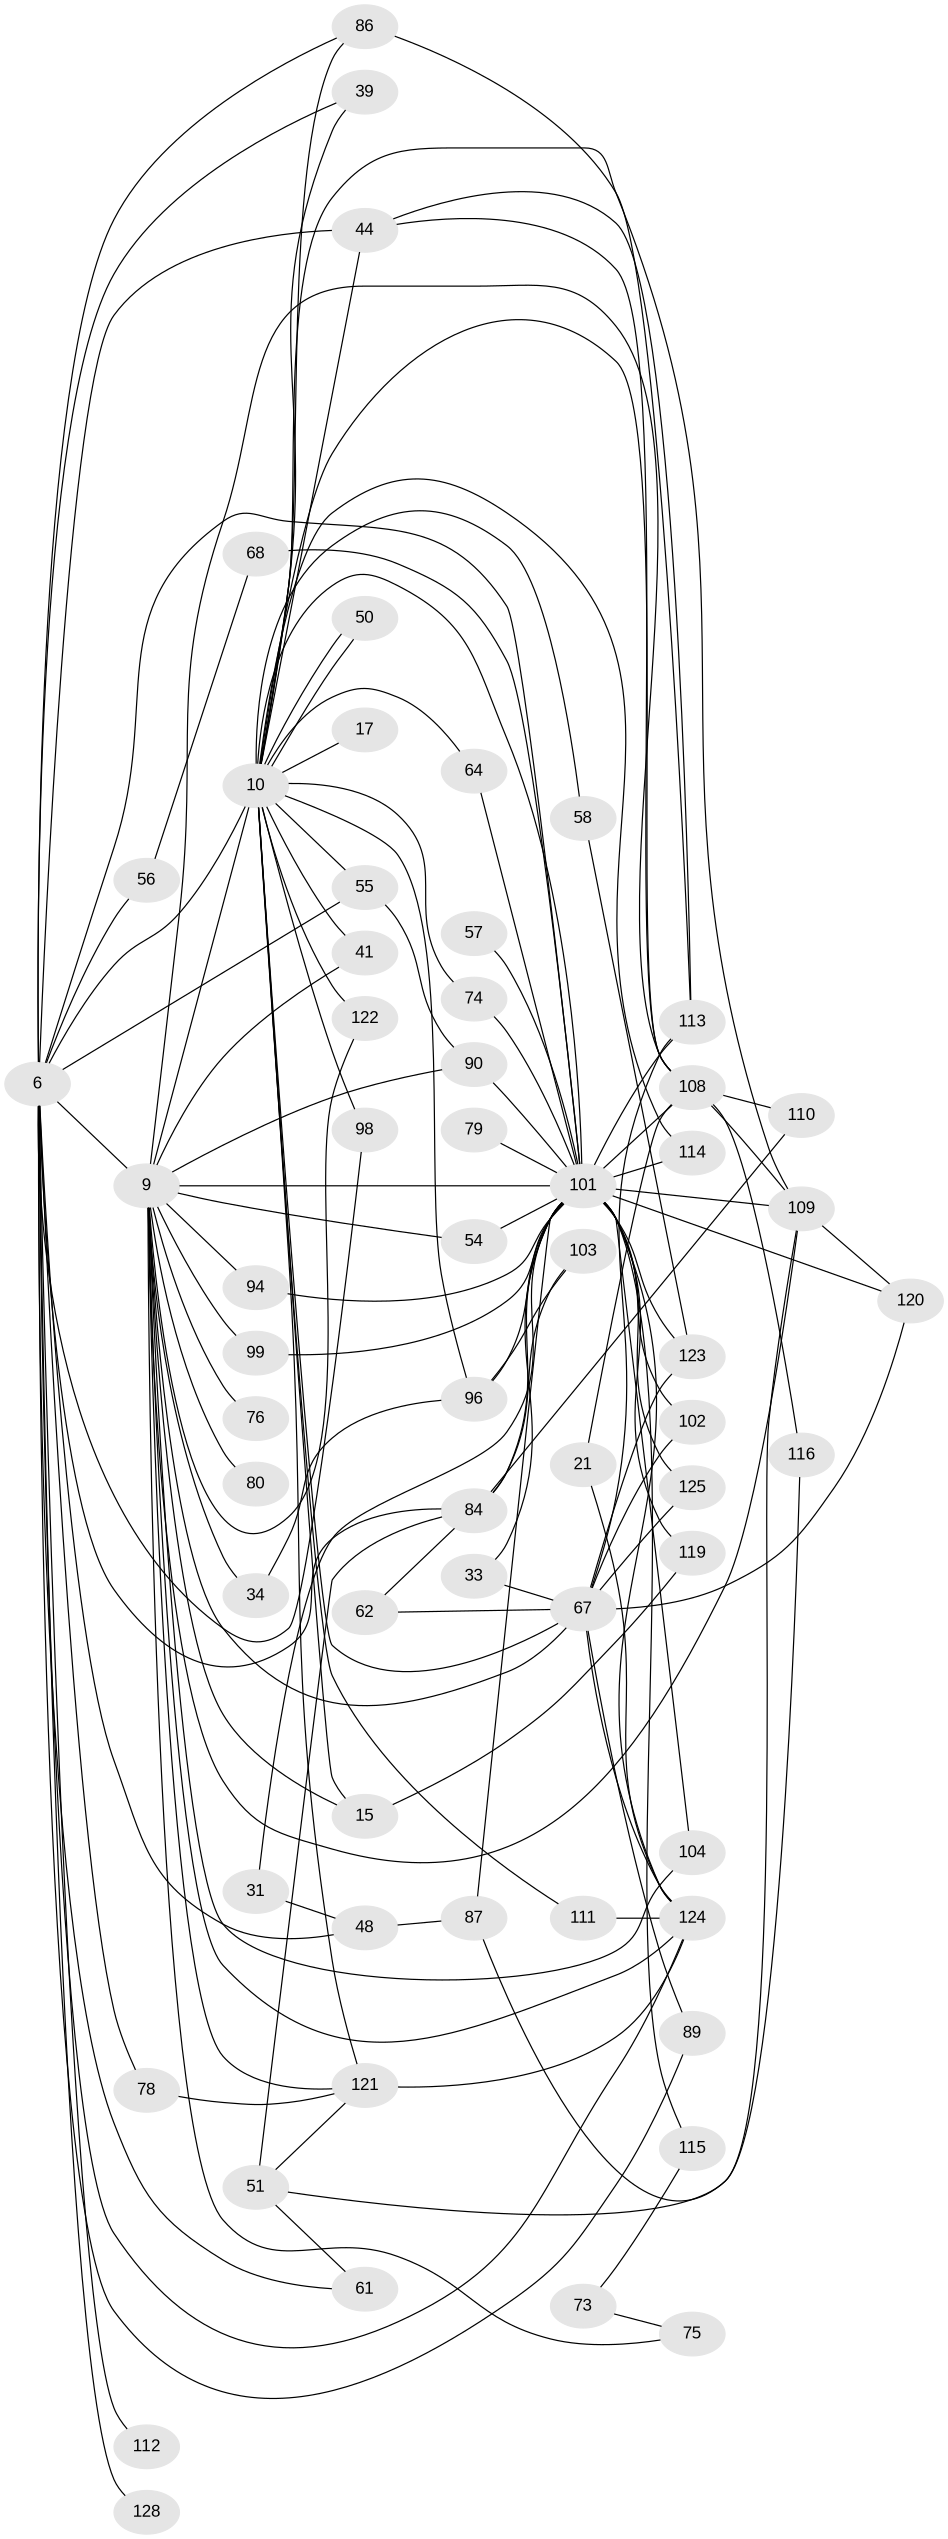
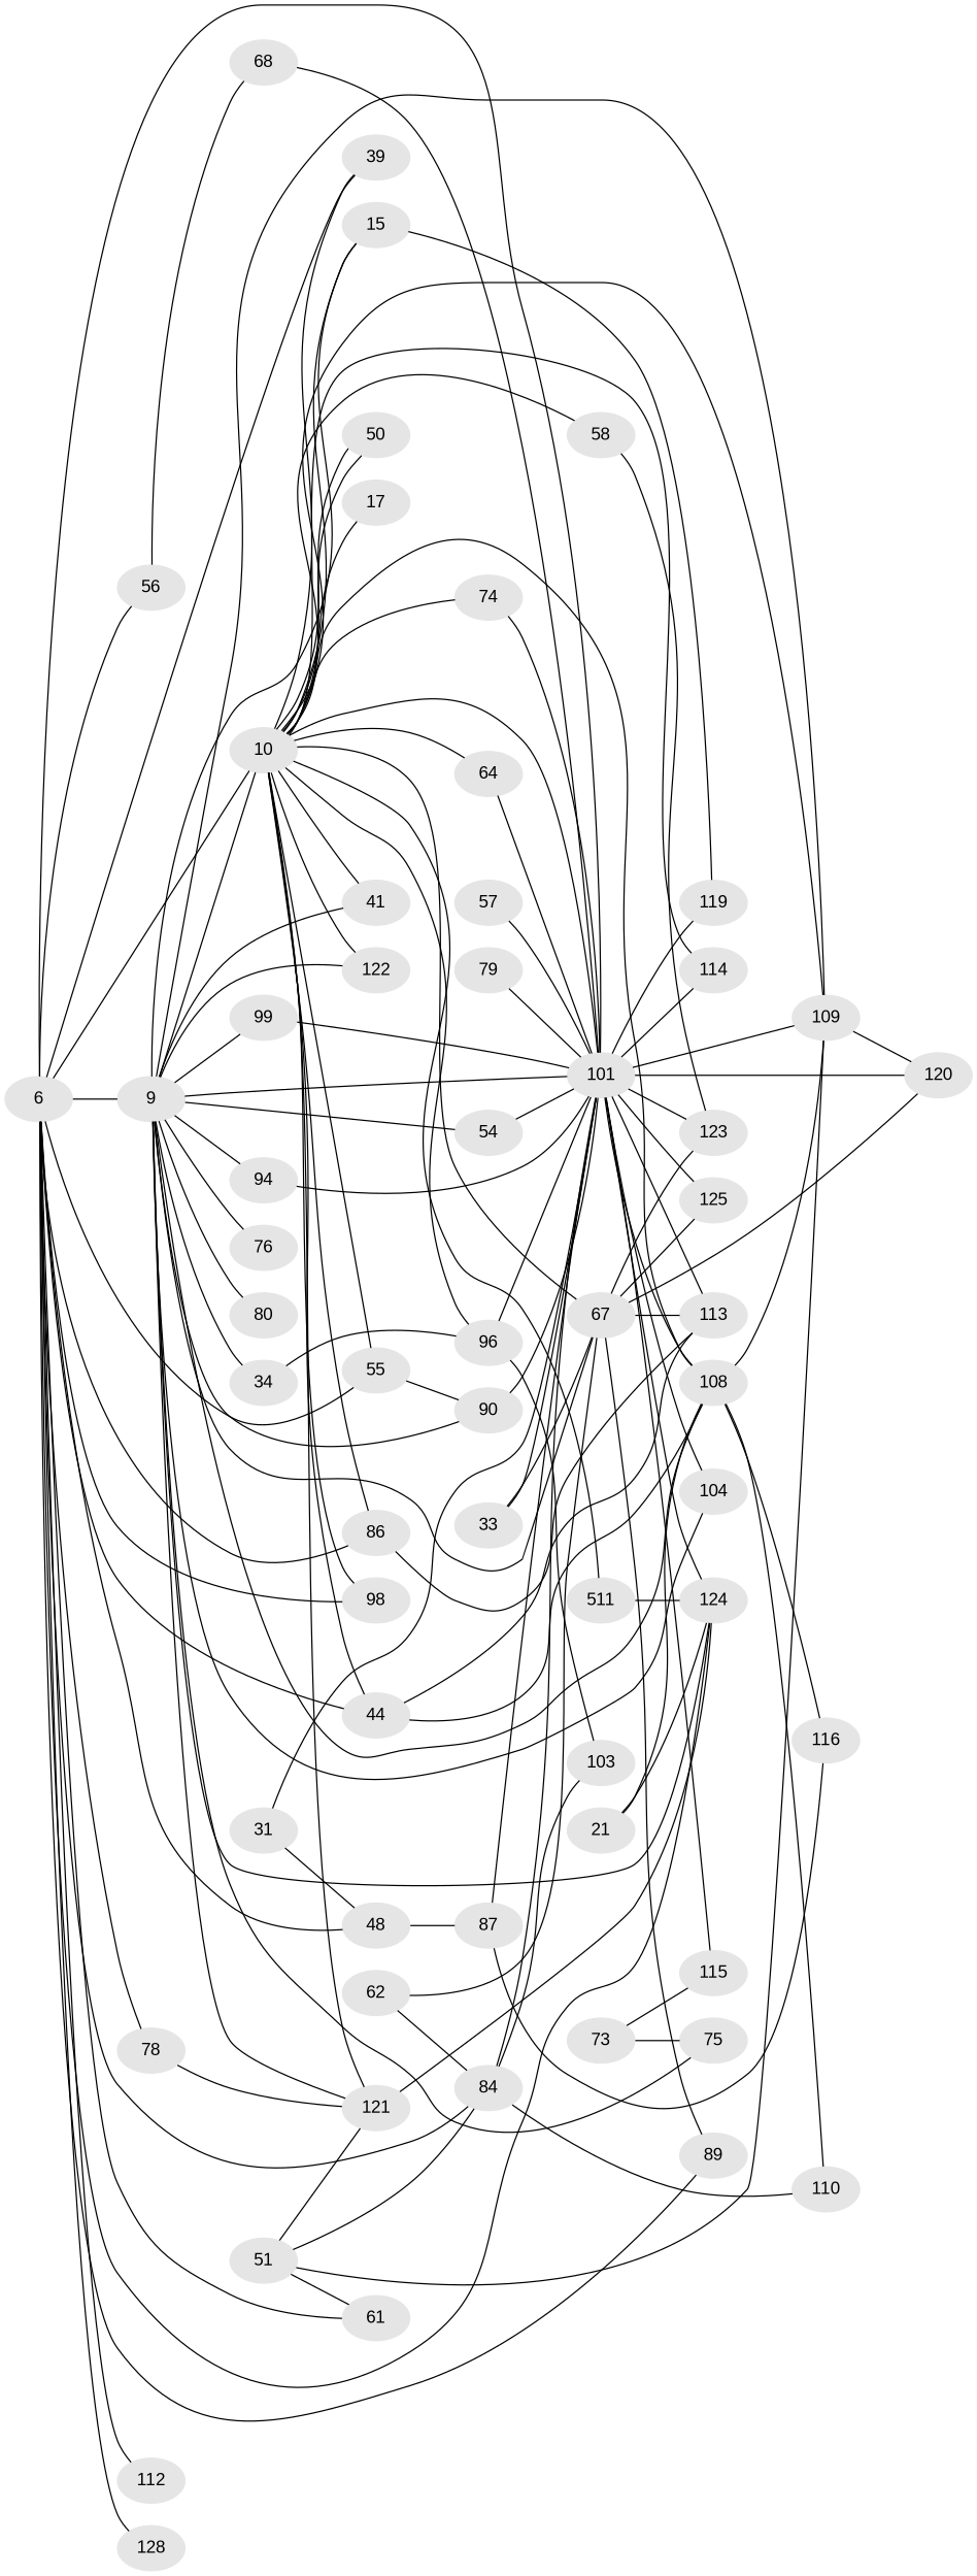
  graph {
    fontname="Liberation Sans"
    rankdir=LR
    node [color=gray90 fontname="Liberation Sans" style=filled]
    edge [fontname="Liberation Sans"]
    6 [super="+1"]
    9 [super="+5+4"]
    10 [super="+8"]
    39 [super="+27"]
    44 [super="+42"]
    48
    55 [super="+38"]
    56
    61
    78
    84 [super="+77+70"]
    86 [super="+63"]
    89
    98 [super="+88"]
    101 [super="+12+22+7+3"]
    112
    n17 [label=128]
    124 [super="+69+11+106"]
    15
    34
    41
    54
    67 [super="+30+25"]
    75
    76
    80
    90 [super="+23"]
    94
    99
    104
    108 [super="+100+105+93"]
    109 [super="+72+91+95"]
    121 [super="+97"]
    122 [super="+13"]
    17
    50
    58
    64
    74
    96 [super="+16"]
-   111
+   111 [label=511]
    114
    113 [super="+37+49"]
    87 [super="+85"]
    68
    103
    110
    119 [super="+117"]
-   102
    120 [super="+18+107"]
    123
    125
    115
    116
    31
    33
    51 [super="+47"]
    57
    62
    73
    79
    n62 [label=21]
    6 -- 9 [weight=6]
    6 -- 10 [weight=4]
    6 -- 39
    6 -- 44 [weight=2]
    6 -- 48
    6 -- 55
    6 -- 56 [weight=2]
    6 -- 61
    6 -- 78
    6 -- 84 [weight=2]
    6 -- 86
    6 -- 89
    6 -- 98
    6 -- 101 [weight=7]
    6 -- 112 [weight=2]
    6 -- n17 [weight=2]
    6 -- 124
    9 -- 10 [weight=6]
    9 -- 101 [weight=10]
    9 -- 124 [weight=2]
    9 -- 15
    9 -- 34
    9 -- 41
    9 -- 54
    9 -- 67 [weight=2]
    9 -- 75
    9 -- 76 [weight=2]
    9 -- 80 [weight=2]
    9 -- 90 [weight=2]
    9 -- 94
    9 -- 99
    9 -- 104
    9 -- 108 [weight=2]
    9 -- 109
    9 -- 121 [weight=2]
    9 -- 122
    10 -- 39
    10 -- 44
    10 -- 55
    10 -- 86
    10 -- 98
    10 -- 101 [weight=7]
    10 -- 15
    10 -- 41
    10 -- 67 [weight=2]
    10 -- 108 [weight=4]
    10 -- 109 [weight=2]
    10 -- 121 [weight=3]
    10 -- 122 [weight=2]
    10 -- 17 [weight=2]
    10 -- 50
    10 -- 50
    10 -- 58
    10 -- 64
    10 -- 74
    10 -- 96
    10 -- 111
    10 -- 114
    44 -- 108
    44 -- 113
    48 -- 87
    55 -- 90
    56 -- 68
    78 -- 121
    84 -- 101 [weight=3]
    84 -- 103
    84 -- 110
    86 -- 113
    101 -- 124 [weight=5]
    101 -- 104
    101 -- 108 [weight=4]
    101 -- 109 [weight=4]
    101 -- 114
    101 -- 113 [weight=3]
    101 -- 119 [weight=2]
-   101 -- 102
    101 -- 120 [weight=2]
    101 -- 123
    101 -- 125
    101 -- 115
    15 -- 119
    34 -- 96
    54 -- 101
    67 -- 89
-   67 -- 124
    67 -- 113 [weight=2]
-   67 -- 102
    67 -- 120 [weight=2]
    67 -- 123
    67 -- 125
    90 -- 101
    94 -- 101
    99 -- 101
    108 -- 109
    108 -- 110
    108 -- 116
    109 -- 120
    121 -- 124
    58 -- 123
    64 -- 101
    74 -- 101
    96 -- 101 [weight=2]
    96 -- 103
    111 -- 124
    87 -- 101 [weight=3]
    87 -- 116
    68 -- 101
    31 -- 48
    31 -- 101 [weight=2]
    33 -- 101
    33 -- 67
    51 -- 61
    51 -- 84
    51 -- 109 [weight=2]
    51 -- 121
    57 -- 101
    62 -- 84
    62 -- 67
    73 -- 75
    73 -- 115 [weight=2]
    79 -- 101
    n62 -- 124
    n62 -- 108
  }
